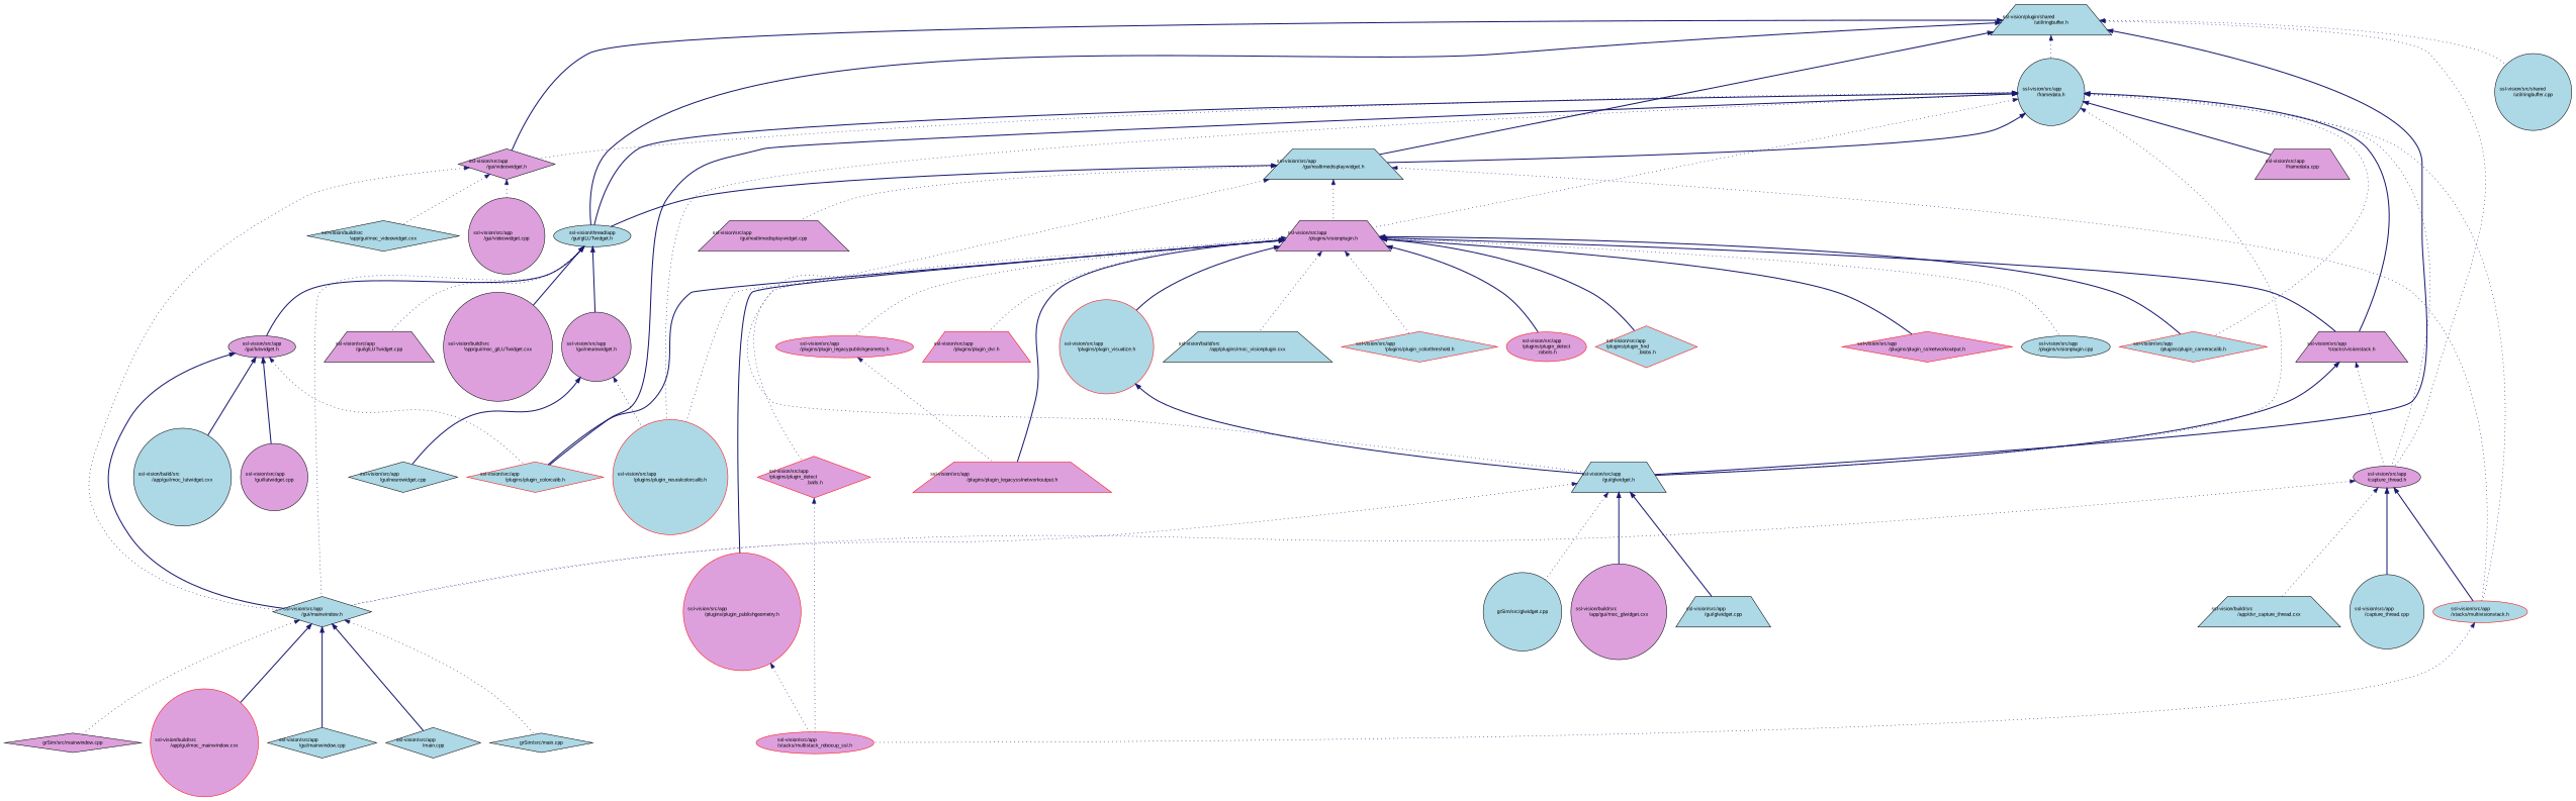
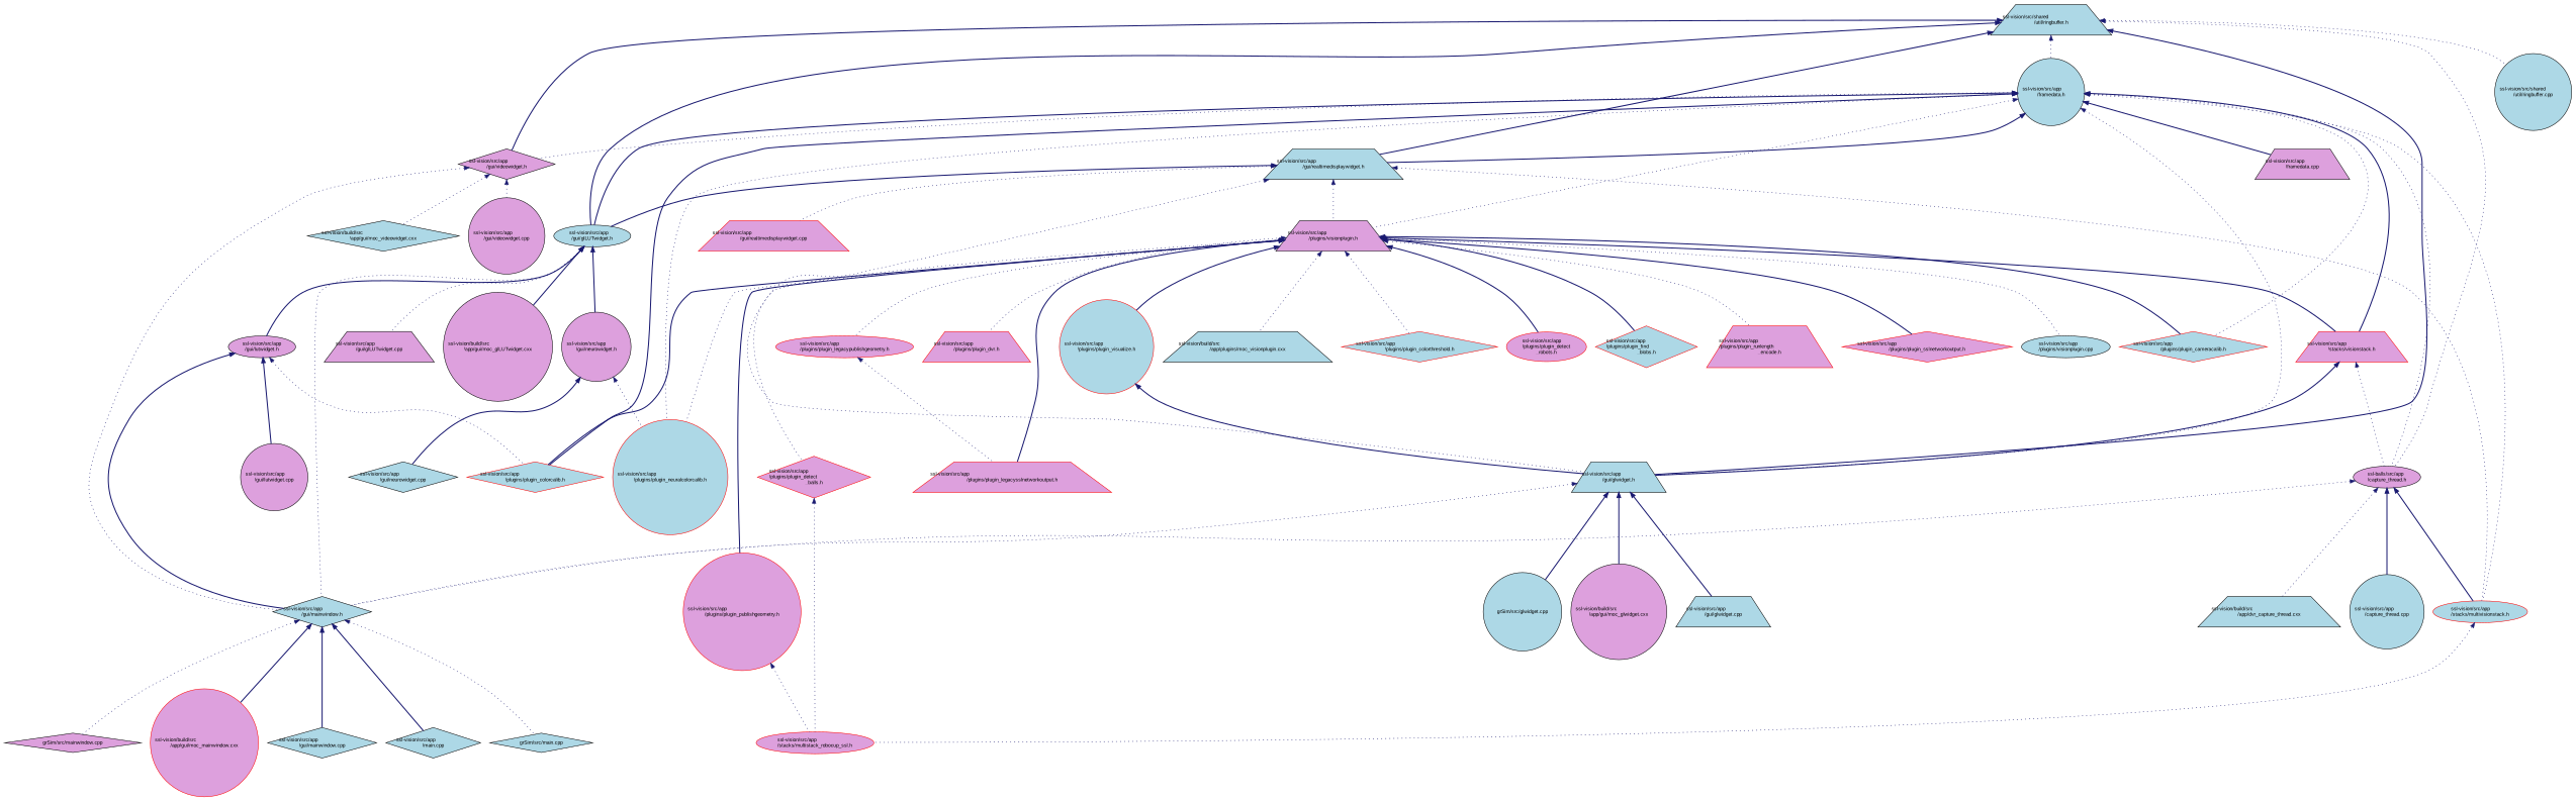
  digraph {
    fontname="Liberation Sans"
    node [color=black fillcolor=lightblue fontname="Liberation Sans" fontsize=10 shape=trapezium style=filled]
    edge [color=midnightblue dir=back fontname="Liberation Sans" fontsize=10 labelfontname=Helvetica labelfontsize=10 style=dotted]
-   n1 [fontcolor=black height=0.2 label="ssl-vision/plugin/shared\l/util/ringbuffer.h" width=0.4]
-   n2 [height=0.2 label="ssl-vision/thread/app\l/gui/glLUTwidget.h" shape=ellipse width=0.4]
+   n1 [fontcolor=black height=0.2 label="ssl-vision/src/shared\l/util/ringbuffer.h" width=0.4]
+   n2 [height=0.2 label="ssl-vision/src/app\l/gui/glLUTwidget.h" shape=ellipse width=0.4]
    n3 [height=0.2 label="ssl-vision/src/app\l/gui/realtimedisplaywidget.h" width=0.4]
    n4 [height=0.2 label="ssl-vision/src/app\l/gui/glwidget.h" width=0.4]
-   n5 [fillcolor=plum height=0.2 label="ssl-vision/src/app\l/capture_thread.h" shape=ellipse width=0.4]
+   n5 [fillcolor=plum height=0.2 label="ssl-balls/src/app\l/capture_thread.h" shape=ellipse width=0.4]
    n6 [fillcolor=plum height=0.2 label="ssl-vision/src/app\l/gui/videowidget.h" shape=diamond width=0.4]
    n7 [height=0.2 label="ssl-vision/src/app\l/framedata.h" shape=circle width=0.4]
    n8 [height=0.2 label="ssl-vision/src/shared\l/util/ringbuffer.cpp" shape=circle width=0.4]
    n9 [fillcolor=plum height=0.2 label="ssl-vision/build/src\l/app/gui/moc_glLUTwidget.cxx" shape=circle width=0.4]
    n10 [fillcolor=plum height=0.2 label="ssl-vision/src/app\l/gui/lutwidget.h" shape=ellipse width=0.4]
    n11 [height=0.2 label="ssl-vision/src/app\l/gui/mainwindow.h" shape=diamond width=0.4]
    n12 [fillcolor=plum height=0.2 label="ssl-vision/src/app\l/gui/glLUTwidget.cpp" width=0.4]
    n13 [fillcolor=plum height=0.2 label="ssl-vision/src/app\l/gui/neurowidget.h" shape=circle width=0.4]
    n14 [fillcolor=plum height=0.2 label="ssl-vision/src/app\l/plugins/visionplugin.h" width=0.4]
    n15 [color=red height=0.2 label="ssl-vision/src/app\l/stacks/multivisionstack.h" shape=ellipse width=0.4]
-   n16 [fillcolor=plum height=0.2 label="ssl-vision/src/app\l/gui/realtimedisplaywidget.cpp" width=0.4]
+   n16 [color=red fillcolor=plum height=0.2 label="ssl-vision/src/app\l/gui/realtimedisplaywidget.cpp" width=0.4]
    n17 [height=0.2 label="grSim/src/glwidget.cpp" shape=circle width=0.4]
    n18 [fillcolor=plum height=0.2 label="ssl-vision/build/src\l/app/gui/moc_glwidget.cxx" shape=circle width=0.4]
    n19 [height=0.2 label="ssl-vision/src/app\l/gui/glwidget.cpp" width=0.4]
    n20 [height=0.2 label="ssl-vision/build/src\l/app/dvr_capture_thread.cxx" width=0.4]
    n21 [height=0.2 label="ssl-vision/src/app\l/capture_thread.cpp" shape=circle width=0.4]
    n22 [height=0.2 label="ssl-vision/build/src\l/app/gui/moc_videowidget.cxx" shape=diamond width=0.4]
    n23 [fillcolor=plum height=0.2 label="ssl-vision/src/app\l/gui/videowidget.cpp" shape=circle width=0.4]
    n24 [color=red height=0.2 label="ssl-vision/src/app\l/plugins/plugin_colorcalib.h" shape=diamond width=0.4]
    n25 [color=red height=0.2 label="ssl-vision/src/app\l/plugins/plugin_neuralcolorcalib.h" shape=circle width=0.4]
-   n26 [fillcolor=plum height=0.2 label="ssl-vision/src/app\l/stacks/visionstack.h" width=0.4]
+   n26 [color=red fillcolor=plum height=0.2 label="ssl-vision/src/app\l/stacks/visionstack.h" width=0.4]
    n27 [color=red height=0.2 label="ssl-vision/src/app\l/plugins/plugin_cameracalib.h" shape=diamond width=0.4]
    n28 [fillcolor=plum height=0.2 label="ssl-vision/src/app\l/framedata.cpp" width=0.4]
-   n29 [height=0.2 label="ssl-vision/build/src\l/app/gui/moc_lutwidget.cxx" shape=circle width=0.4]
    n30 [fillcolor=plum height=0.2 label="ssl-vision/src/app\l/gui/lutwidget.cpp" shape=circle width=0.4]
    n31 [height=0.2 label="grSim/src/main.cpp" shape=diamond width=0.4]
    n32 [fillcolor=plum height=0.2 label="grSim/src/mainwindow.cpp" shape=diamond width=0.4]
    n33 [color=red fillcolor=plum height=0.2 label="ssl-vision/build/src\l/app/gui/moc_mainwindow.cxx" shape=circle width=0.4]
    n34 [height=0.2 label="ssl-vision/src/app\l/gui/mainwindow.cpp" shape=diamond width=0.4]
    n35 [height=0.2 label="ssl-vision/src/app\l/main.cpp" shape=diamond width=0.4]
    n36 [height=0.2 label="ssl-vision/src/app\l/gui/neurowidget.cpp" shape=diamond width=0.4]
    n37 [color=red fillcolor=plum height=0.2 label="ssl-vision/src/app\l/plugins/plugin_dvr.h" width=0.4]
    n38 [color=red fillcolor=plum height=0.2 label="ssl-vision/src/app\l/plugins/plugin_legacypublishgeometry.h" shape=ellipse width=0.4]
    n39 [color=red fillcolor=plum height=0.2 label="ssl-vision/src/app\l/plugins/plugin_legacysslnetworkoutput.h" width=0.4]
    n40 [color=red fillcolor=plum height=0.2 label="ssl-vision/src/app\l/plugins/plugin_publishgeometry.h" shape=circle width=0.4]
    n41 [height=0.2 label="ssl-vision/build/src\l/app/plugins/moc_visionplugin.cxx" width=0.4]
    n42 [color=red height=0.2 label="ssl-vision/src/app\l/plugins/plugin_colorthreshold.h" shape=diamond width=0.4]
    n43 [color=red fillcolor=plum height=0.2 label="ssl-vision/src/app\l/plugins/plugin_detect\l_balls.h" shape=diamond width=0.4]
    n44 [color=red fillcolor=plum height=0.2 label="ssl-vision/src/app\l/plugins/plugin_detect\l_robots.h" shape=ellipse width=0.4]
    n45 [color=red height=0.2 label="ssl-vision/src/app\l/plugins/plugin_find\l_blobs.h" shape=diamond width=0.4]
+   n46 [color=red fillcolor=plum height=0.2 label="ssl-vision/src/app\l/plugins/plugin_runlength\l_encode.h" width=0.4]
    n47 [color=red fillcolor=plum height=0.2 label="ssl-vision/src/app\l/plugins/plugin_sslnetworkoutput.h" shape=diamond width=0.4]
    n48 [color=red height=0.2 label="ssl-vision/src/app\l/plugins/plugin_visualize.h" shape=circle width=0.4]
    n49 [height=0.2 label="ssl-vision/src/app\l/plugins/visionplugin.cpp" shape=ellipse width=0.4]
    n50 [color=red fillcolor=plum height=0.2 label="ssl-vision/src/app\l/stacks/multistack_robocup_ssl.h" shape=ellipse width=0.4]
    n1 -> n2 [style=bold]
    n1 -> n3 [style=bold]
    n1 -> n4 [style=bold]
    n1 -> n5
    n1 -> n6 [style=bold]
    n1 -> n7
    n1 -> n8
    n2 -> n9 [style=bold]
    n2 -> n10 [style=bold]
    n2 -> n11
    n2 -> n12
    n2 -> n13 [style=bold]
    n3 -> n2 [style=bold]
    n3 -> n4
    n3 -> n14
    n3 -> n15
    n3 -> n16
    n4 -> n11
-   n4 -> n17
+   n4 -> n17 [style=bold]
    n4 -> n18 [style=bold]
    n4 -> n19 [style=bold]
    n5 -> n11
    n5 -> n15 [style=bold]
    n5 -> n20
    n5 -> n21 [style=bold]
    n6 -> n11
    n6 -> n22
    n6 -> n23
    n7 -> n2 [style=bold]
    n7 -> n3 [style=bold]
    n7 -> n4
    n7 -> n5
    n7 -> n6
    n7 -> n14
    n7 -> n15
    n7 -> n24 [style=bold]
    n7 -> n25
    n7 -> n26 [style=bold]
    n7 -> n27
    n7 -> n28 [style=bold]
    n10 -> n11 [style=bold]
    n10 -> n24
-   n10 -> n29 [style=bold]
    n10 -> n30 [style=bold]
    n11 -> n31
    n11 -> n32
    n11 -> n33 [style=bold]
    n11 -> n34 [style=bold]
    n11 -> n35 [style=bold]
    n13 -> n25
    n13 -> n36 [style=bold]
    n14 -> n24 [style=bold]
    n14 -> n25
    n14 -> n26 [style=bold]
    n14 -> n27 [style=bold]
    n14 -> n37
    n14 -> n38
    n14 -> n39 [style=bold]
    n14 -> n40 [style=bold]
    n14 -> n41
    n14 -> n42
    n14 -> n43
    n14 -> n44 [style=bold]
    n14 -> n45 [style=bold]
+   n14 -> n46
    n14 -> n47 [style=bold]
    n14 -> n48 [style=bold]
    n14 -> n49
    n15 -> n50
    n26 -> n4 [style=bold]
    n26 -> n5
    n38 -> n39
    n40 -> n50
    n43 -> n50
    n48 -> n4 [style=bold]
  }
